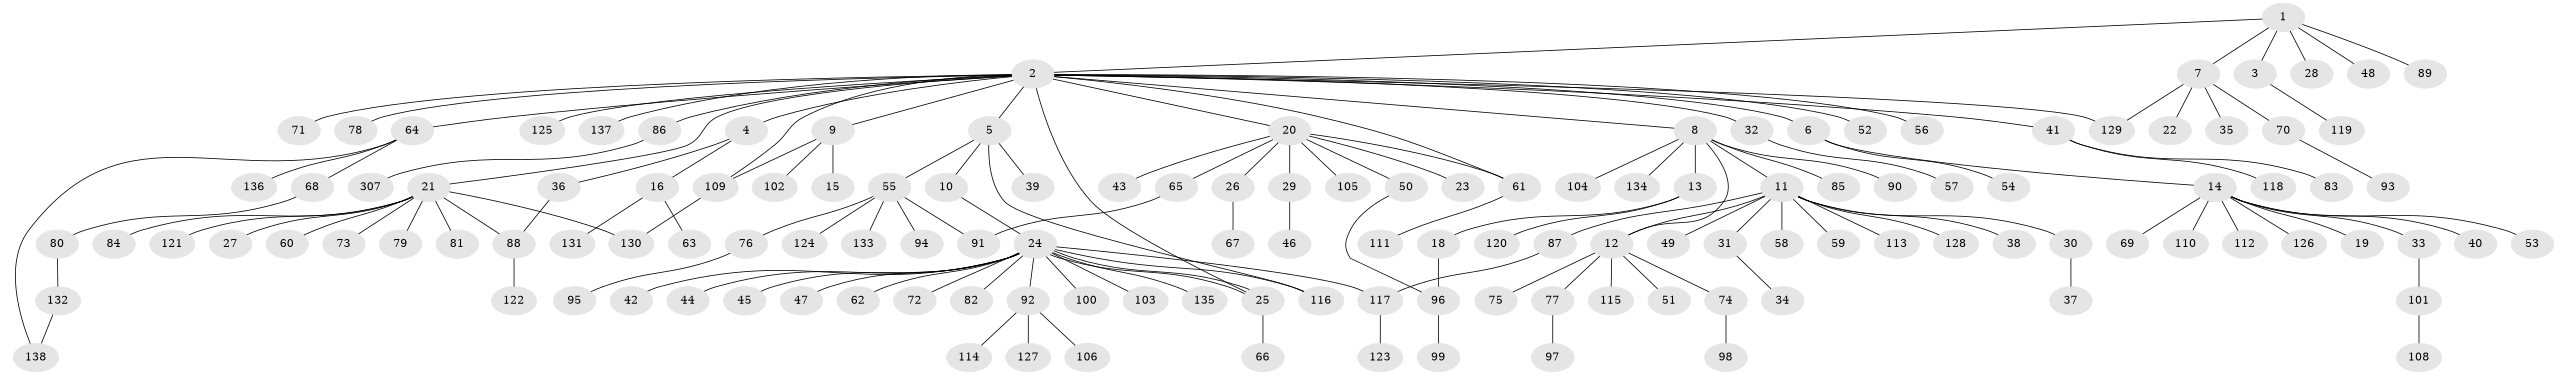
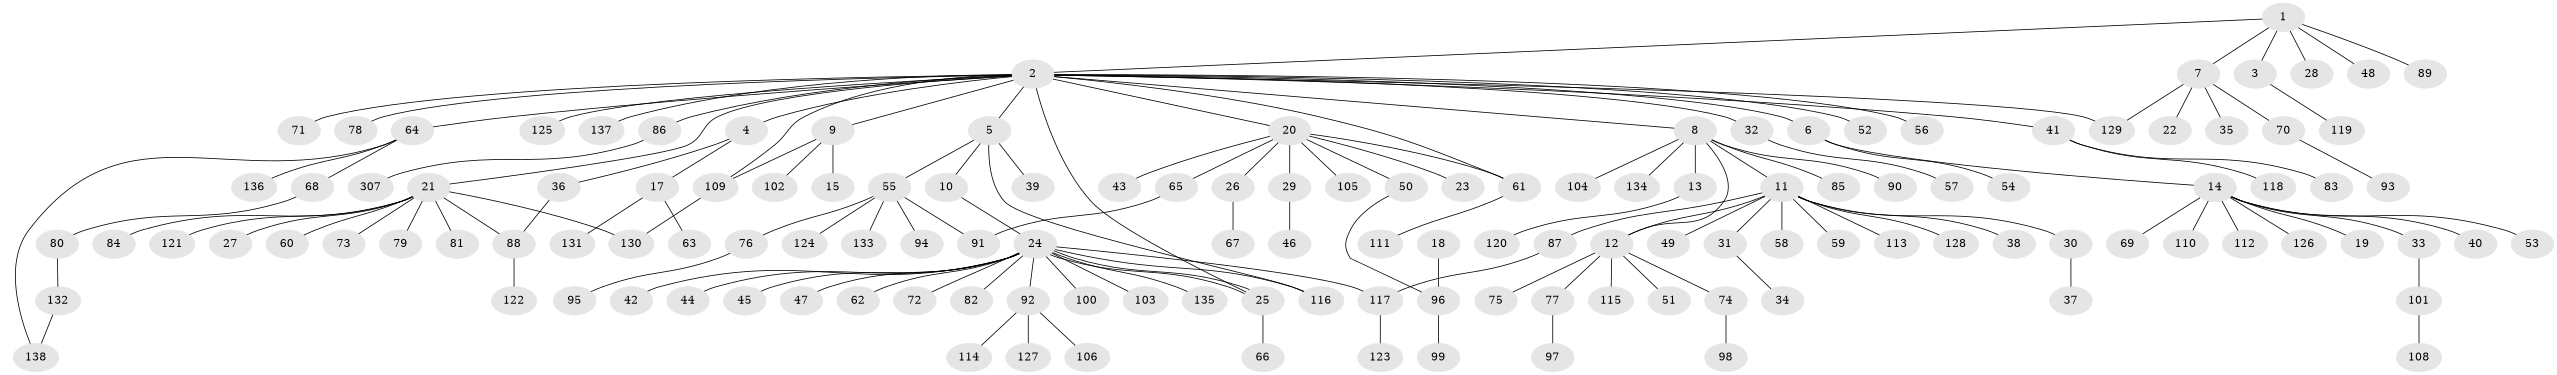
  graph {
    node [color=gray90 style=filled]
    1
    2
    3
    7
    28
    48
    89
    4
    5
    6
    8
    9
    20
    21
    25
    32
    41
    52
    56
    61
    64
    71
    78
    86
    109
    125
    129
    137
    119
    22
    35
    70
-   16
+   16 [label=17]
    36
    10
    39
    55
    116
    14
    54
    11
    12
    13
    85
    90
    104
    134
    15
    102
    23
    26
    29
    43
    50
    65
    105
    27
    60
    73
    79
    81
    84
    88
    121
    130
    66
    57
    83
    118
    111
    68
    136
    138
    n74 [label=307]
    63
    131
    24
    76
    91
    94
    124
    133
    19
    33
    40
    53
    69
    110
    112
    126
    93
    30
    31
    38
    49
    58
    59
    87
    113
    128
    51
    74
    75
    77
    115
    18
    120
    42
    44
    45
    47
    62
    72
    82
    92
    100
    103
    117
    135
    37
    34
    98
    97
    96
    99
    101
    67
    46
    122
    106
    114
    127
    123
    108
    95
    80
    132
    1 -- 2
    1 -- 3
    1 -- 7
    1 -- 28
    1 -- 48
    1 -- 89
    2 -- 4
    2 -- 5
    2 -- 6
    2 -- 8
    2 -- 9
    2 -- 20
    2 -- 21
    2 -- 25
    2 -- 32
    2 -- 41
    2 -- 52
    2 -- 56
    2 -- 61
    2 -- 64
    2 -- 71
    2 -- 78
    2 -- 86
    2 -- 109
    2 -- 125
    2 -- 129
    2 -- 137
    3 -- 119
    7 -- 129
    7 -- 22
    7 -- 35
    7 -- 70
    4 -- 16
    4 -- 36
    5 -- 10
    5 -- 39
    5 -- 55
    5 -- 116
    6 -- 14
    6 -- 54
    8 -- 11
    8 -- 12
    8 -- 13
    8 -- 85
    8 -- 90
    8 -- 104
    8 -- 134
    9 -- 109
    9 -- 15
    9 -- 102
    20 -- 61
    20 -- 23
    20 -- 26
    20 -- 29
    20 -- 43
    20 -- 50
    20 -- 65
    20 -- 105
    21 -- 27
    21 -- 60
    21 -- 73
    21 -- 79
    21 -- 81
    21 -- 84
    21 -- 88
    21 -- 121
    21 -- 130
    25 -- 66
    32 -- 57
    41 -- 83
    41 -- 118
    61 -- 111
    64 -- 68
    64 -- 136
    64 -- 138
    86 -- n74
    109 -- 130
    70 -- 93
    16 -- 63
    16 -- 131
    36 -- 88
    10 -- 24
    55 -- 76
    55 -- 91
    55 -- 94
    55 -- 124
    55 -- 133
    14 -- 19
    14 -- 33
    14 -- 40
    14 -- 53
    14 -- 69
    14 -- 110
    14 -- 112
    14 -- 126
    11 -- 12
    11 -- 30
    11 -- 31
    11 -- 38
    11 -- 49
    11 -- 58
    11 -- 59
    11 -- 87
    11 -- 113
    11 -- 128
    12 -- 51
    12 -- 74
    12 -- 75
    12 -- 77
    12 -- 115
-   13 -- 18
    13 -- 120
    26 -- 67
    29 -- 46
    50 -- 96
    65 -- 91
    88 -- 122
    68 -- 80
    24 -- 25
    24 -- 25
    24 -- 116
    24 -- 42
    24 -- 44
    24 -- 45
    24 -- 47
    24 -- 62
    24 -- 72
    24 -- 82
    24 -- 92
    24 -- 100
    24 -- 103
    24 -- 117
    24 -- 135
    76 -- 95
    33 -- 101
    30 -- 37
    31 -- 34
    87 -- 117
    74 -- 98
    77 -- 97
    18 -- 96
    92 -- 106
    92 -- 114
    92 -- 127
    117 -- 123
    96 -- 99
    101 -- 108
    80 -- 132
    132 -- 138
  }
